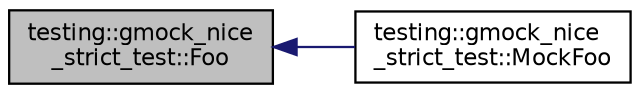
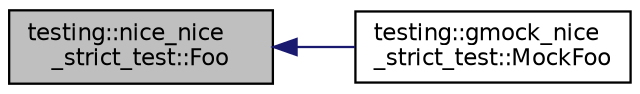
  digraph {
    rankdir=LR
    node [color=black fontname=Helvetica fontsize=10 shape=record style=filled]
-   n1 [fillcolor=grey75 fontcolor=black height=0.2 label="testing::gmock_nice\l_strict_test::Foo" width=0.4]
+   n1 [fillcolor=grey75 fontcolor=black height=0.2 label="testing::nice_nice\l_strict_test::Foo" width=0.4]
    n2 [fillcolor=white height=0.2 label="testing::gmock_nice\l_strict_test::MockFoo" width=0.4]
    n1 -> n2 [color=midnightblue dir=back fontname=Helvetica fontsize=10 labelfontname=Helvetica labelfontsize=10 style=solid]
  }
